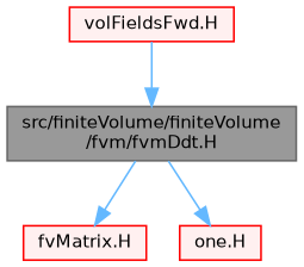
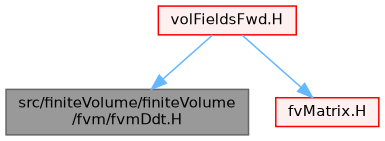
  digraph {
    node [color=red fillcolor="#FFF0F0" fontname=Helvetica fontsize=10 shape=box style=filled]
    edge [color=steelblue1 fontname=Helvetica fontsize=10 labelfontname=Helvetica labelfontsize=10 style=solid]
    n1 [color=gray40 fillcolor=grey60 fontcolor=black height=0.2 label="src/finiteVolume/finiteVolume\l/fvm/fvmDdt.H" width=0.4]
    n2 [height=0.2 label="fvMatrix.H" width=0.4]
-   n3 [height=0.2 label="one.H" width=0.4]
    n4 [height=0.2 label="volFieldsFwd.H" width=0.4]
-   n1 -> n2
-   n1 -> n3
+   n4 -> n2
    n4 -> n1
  }
